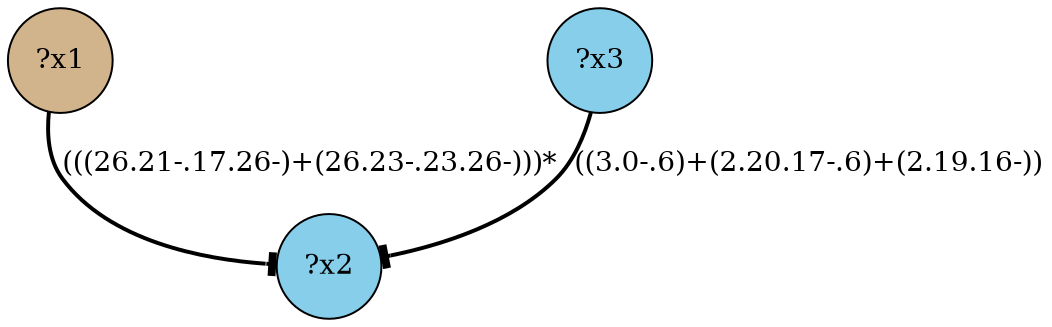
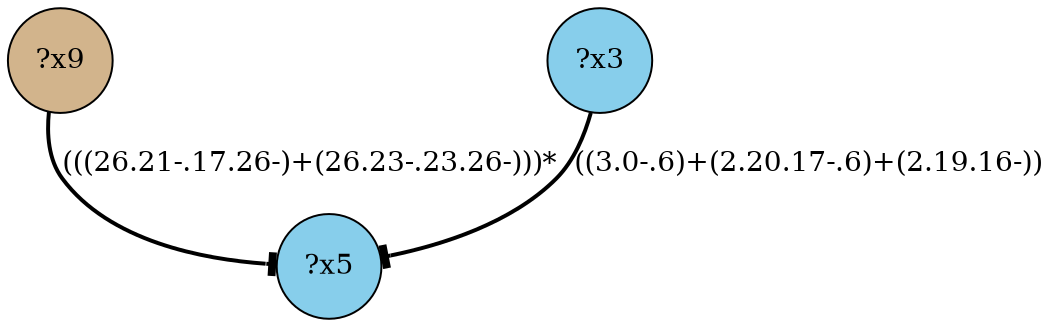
  digraph {
    node [fillcolor=skyblue shape=circle style=filled]
    edge [arrowhead=tee style=bold]
-   n1 [fillcolor=tan label="?x1"]
-   n2 [label="?x2"]
+   n1 [fillcolor=tan label="?x9"]
+   n2 [label="?x5"]
    n3 [label="?x3"]
    n1 -> n2 [label="(((26.21-.17.26-)+(26.23-.23.26-)))*"]
    n3 -> n2 [label="((3.0-.6)+(2.20.17-.6)+(2.19.16-))"]
  }
